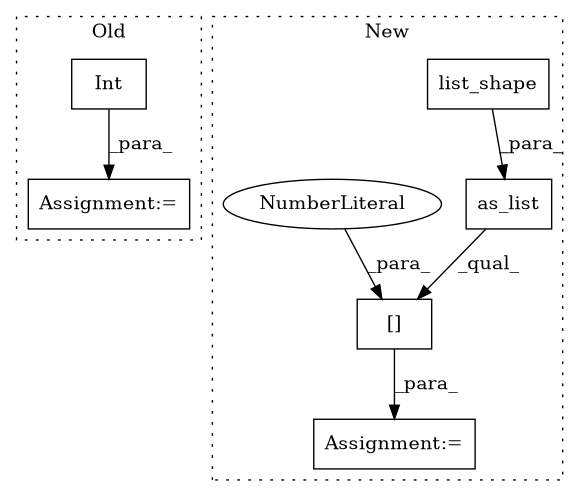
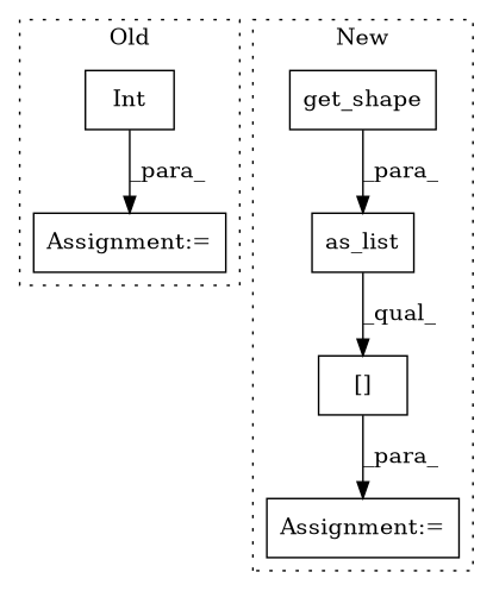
  digraph {
    node [a=32 l=1 shape=box]
    n1 [l="4,1" label=Int s="4932,4946"]
    n2 [a=7 label="Assignment:=" s=4931]
    n3 [l=9 label=as_list s=5121]
    n4 [a=7 label="Assignment:=" s=5290]
    n5 [a=2 l="8,1" label="[]" s="5291,5300"]
-   n6 [l=11 label=list_shape s=5109]
-   n7 [a=34 label=NumberLiteral s=5299 shape=ellipse]
+   n6 [l=11 label=get_shape s=5109]
    subgraph cluster_1 {
      label=Old
      style=dotted
      n1
      n2
    }
    subgraph cluster_2 {
      label=New
      style=dotted
      n3
      n4
      n5
      n6
-     n7
    }
    n1 -> n2 [label=_para_]
    n3 -> n5 [label=_qual_]
    n5 -> n4 [label=_para_]
    n6 -> n3 [label=_para_]
-   n7 -> n5 [label=_para_]
  }
